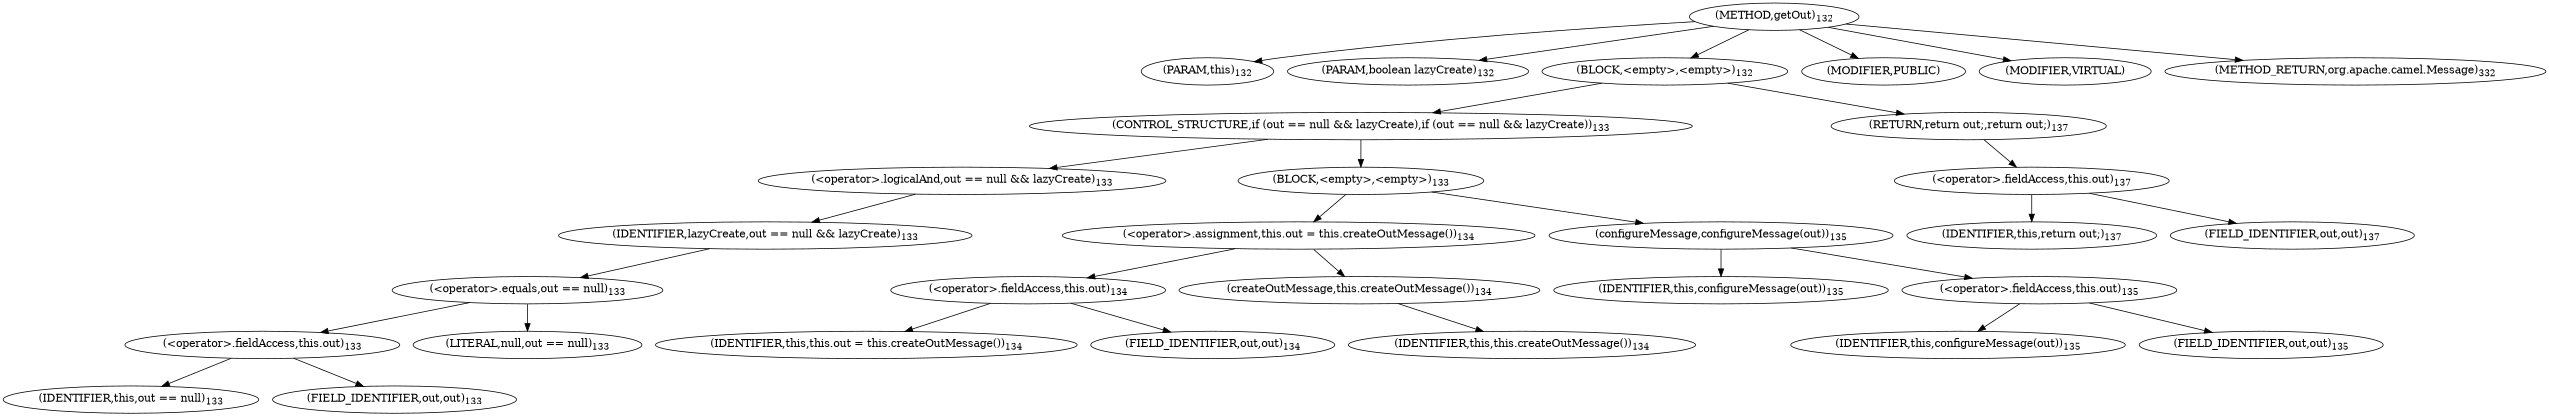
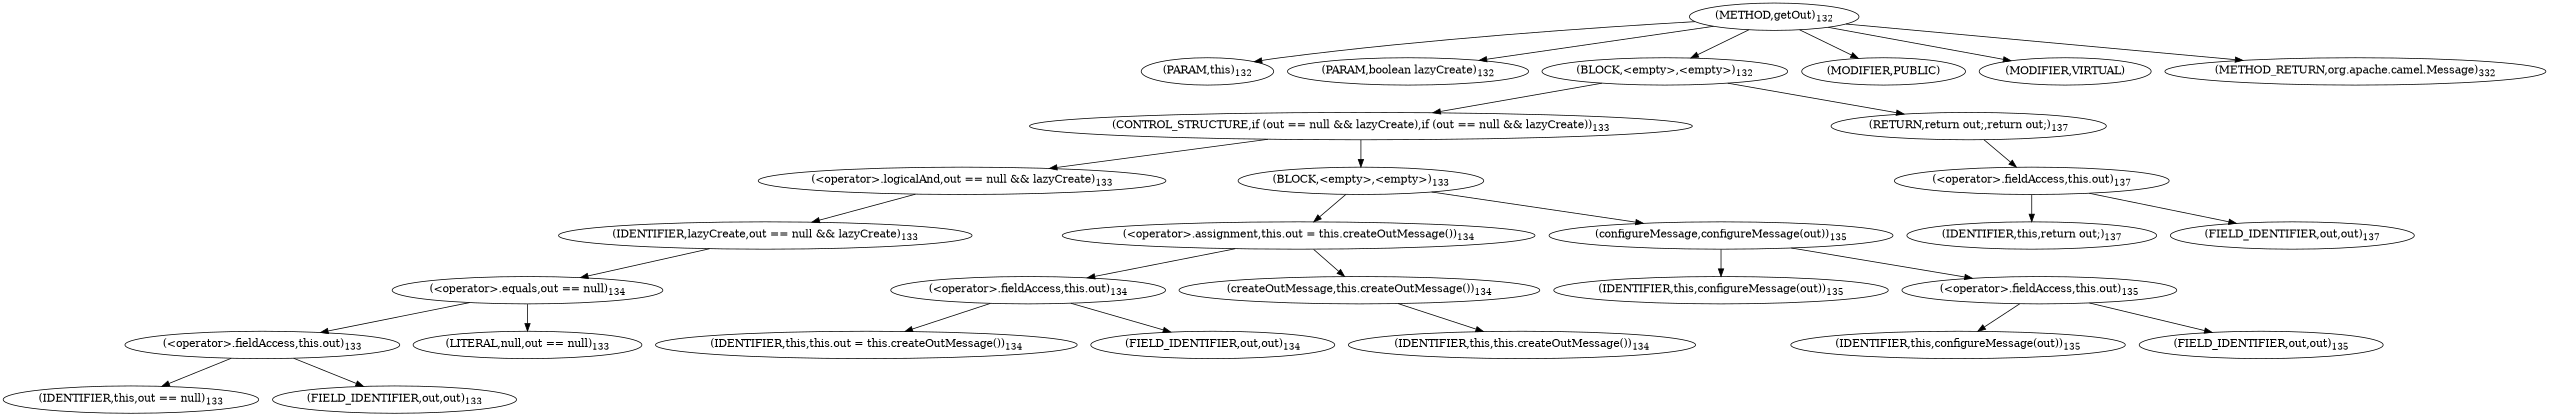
  digraph {
    n1 [label=<(METHOD,getOut)<SUB>132</SUB>>]
    n2 [label=<(PARAM,this)<SUB>132</SUB>>]
    n3 [label=<(PARAM,boolean lazyCreate)<SUB>132</SUB>>]
    n4 [label=<(BLOCK,&lt;empty&gt;,&lt;empty&gt;)<SUB>132</SUB>>]
    n5 [label=<(MODIFIER,PUBLIC)>]
    n6 [label=<(MODIFIER,VIRTUAL)>]
    n7 [label=<(METHOD_RETURN,org.apache.camel.Message)<SUB>332</SUB>>]
    n8 [label=<(CONTROL_STRUCTURE,if (out == null &amp;&amp; lazyCreate),if (out == null &amp;&amp; lazyCreate))<SUB>133</SUB>>]
    n9 [label=<(RETURN,return out;,return out;)<SUB>137</SUB>>]
    n10 [label=<(&lt;operator&gt;.logicalAnd,out == null &amp;&amp; lazyCreate)<SUB>133</SUB>>]
    n11 [label=<(BLOCK,&lt;empty&gt;,&lt;empty&gt;)<SUB>133</SUB>>]
    n12 [label=<(&lt;operator&gt;.fieldAccess,this.out)<SUB>137</SUB>>]
    n13 [label=<(IDENTIFIER,lazyCreate,out == null &amp;&amp; lazyCreate)<SUB>133</SUB>>]
    n14 [label=<(&lt;operator&gt;.assignment,this.out = this.createOutMessage())<SUB>134</SUB>>]
    n15 [label=<(configureMessage,configureMessage(out))<SUB>135</SUB>>]
-   n16 [label=<(&lt;operator&gt;.equals,out == null)<SUB>133</SUB>>]
+   n16 [label=<(&lt;operator&gt;.equals,out == null)<SUB>134</SUB>>]
    n17 [label=<(&lt;operator&gt;.fieldAccess,this.out)<SUB>133</SUB>>]
    n18 [label=<(LITERAL,null,out == null)<SUB>133</SUB>>]
    n19 [label=<(IDENTIFIER,this,out == null)<SUB>133</SUB>>]
    n20 [label=<(FIELD_IDENTIFIER,out,out)<SUB>133</SUB>>]
    n21 [label=<(&lt;operator&gt;.fieldAccess,this.out)<SUB>134</SUB>>]
    n22 [label=<(createOutMessage,this.createOutMessage())<SUB>134</SUB>>]
    n23 [label=<(IDENTIFIER,this,configureMessage(out))<SUB>135</SUB>>]
    n24 [label=<(&lt;operator&gt;.fieldAccess,this.out)<SUB>135</SUB>>]
    n25 [label=<(IDENTIFIER,this,this.out = this.createOutMessage())<SUB>134</SUB>>]
    n26 [label=<(FIELD_IDENTIFIER,out,out)<SUB>134</SUB>>]
    n27 [label=<(IDENTIFIER,this,this.createOutMessage())<SUB>134</SUB>>]
    n28 [label=<(IDENTIFIER,this,configureMessage(out))<SUB>135</SUB>>]
    n29 [label=<(FIELD_IDENTIFIER,out,out)<SUB>135</SUB>>]
    n30 [label=<(IDENTIFIER,this,return out;)<SUB>137</SUB>>]
    n31 [label=<(FIELD_IDENTIFIER,out,out)<SUB>137</SUB>>]
    n1 -> n2
    n1 -> n3
    n1 -> n4
    n1 -> n5
    n1 -> n6
    n1 -> n7
    n4 -> n8
    n4 -> n9
    n8 -> n10
    n8 -> n11
    n9 -> n12
    n10 -> n13
    n11 -> n14
    n11 -> n15
    n12 -> n30
    n12 -> n31
    n13 -> n16
    n14 -> n21
    n14 -> n22
    n15 -> n23
    n15 -> n24
    n16 -> n17
    n16 -> n18
    n17 -> n19
    n17 -> n20
    n21 -> n25
    n21 -> n26
    n22 -> n27
    n24 -> n28
    n24 -> n29
  }
